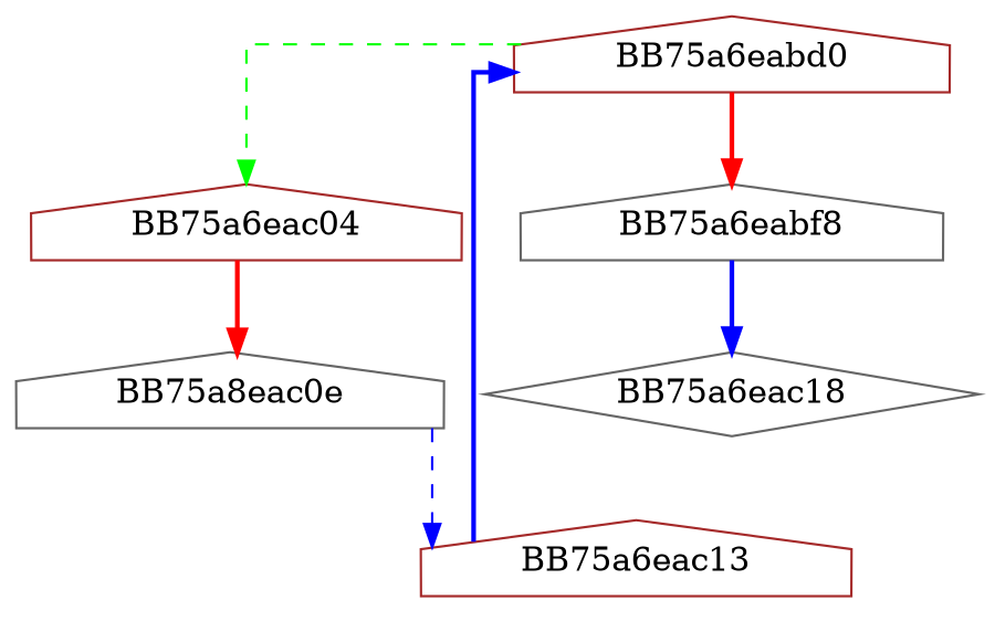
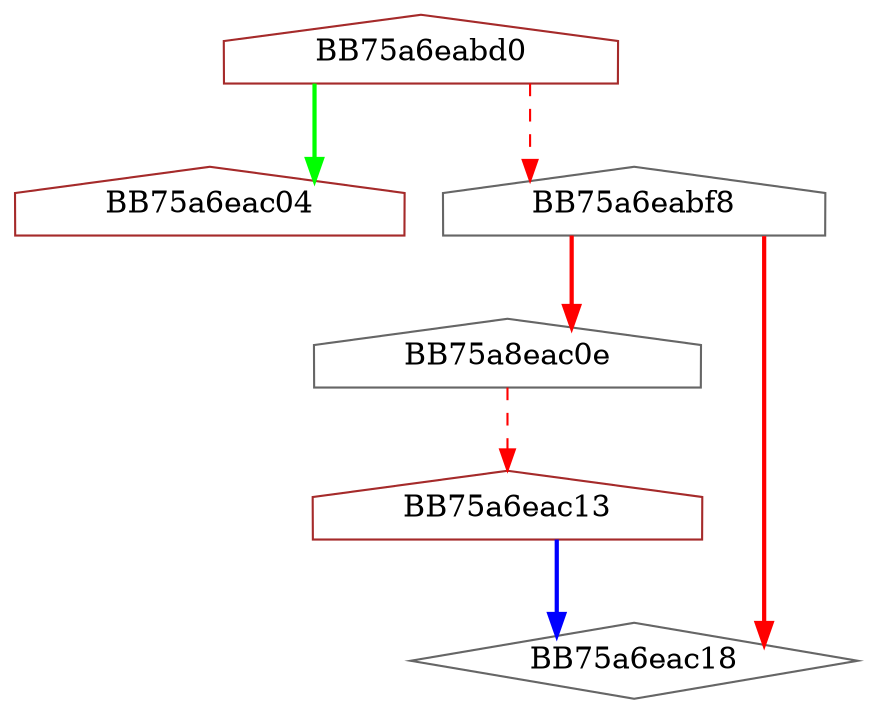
  digraph {
    splines=ortho
    node [color=brown shape=house]
    edge [color=red style=bold]
    BB75a6eabd0
    BB75a6eac04
    BB75a6eabf8 [color=gray40]
    n4 [color=gray40 label=BB75a8eac0e]
    BB75a6eac18 [color=gray40 shape=diamond]
    BB75a6eac13
-   BB75a6eabd0 -> BB75a6eac04 [color=green style=dashed]
-   BB75a6eabd0 -> BB75a6eabf8
-   BB75a6eac04 -> n4
-   BB75a6eabf8 -> BB75a6eac18 [color=blue]
-   n4 -> BB75a6eac13 [color=blue style=dashed]
-   BB75a6eac13 -> BB75a6eabd0 [color=blue]
+   BB75a6eabd0 -> BB75a6eac04 [color=green]
+   BB75a6eabd0 -> BB75a6eabf8 [style=dashed]
+   BB75a6eabf8 -> n4
+   BB75a6eabf8 -> BB75a6eac18
+   n4 -> BB75a6eac13 [style=dashed]
+   BB75a6eac13 -> BB75a6eac18 [color=blue]
  }
